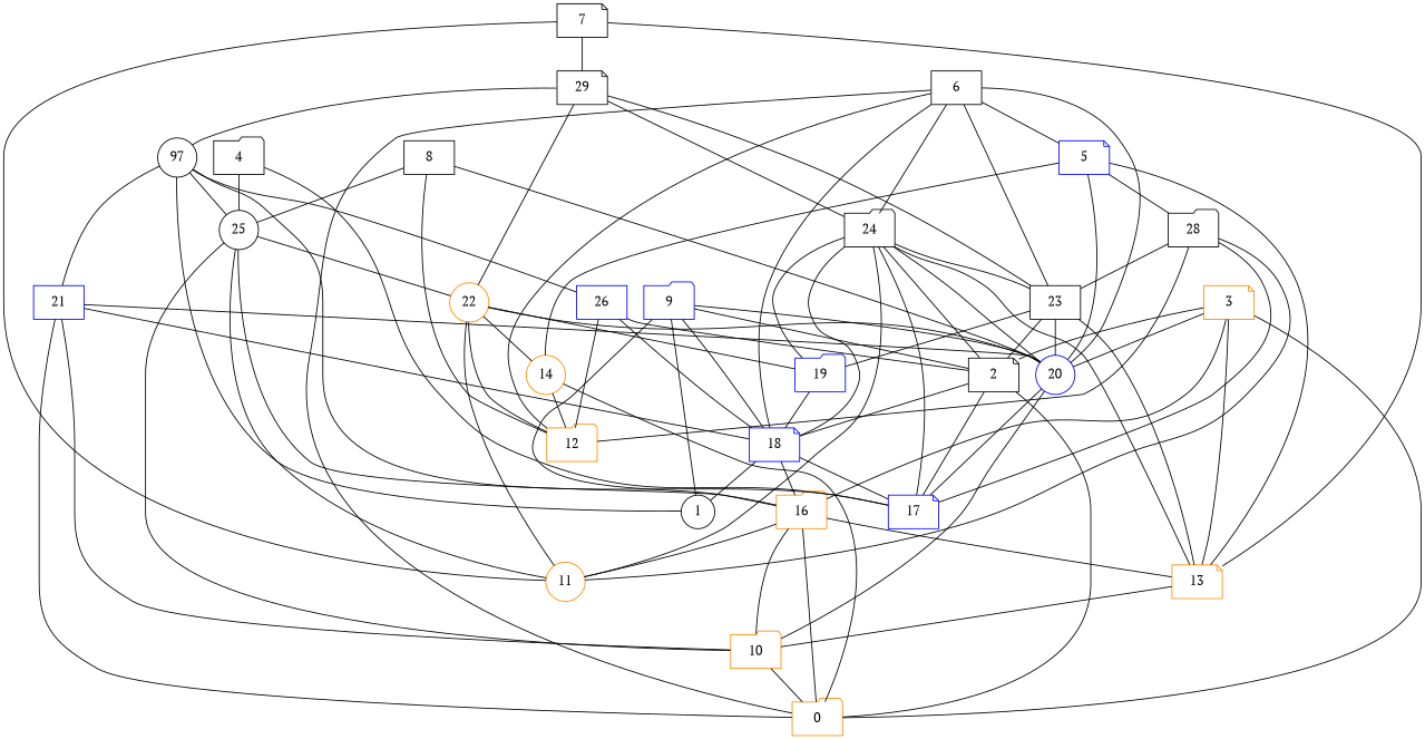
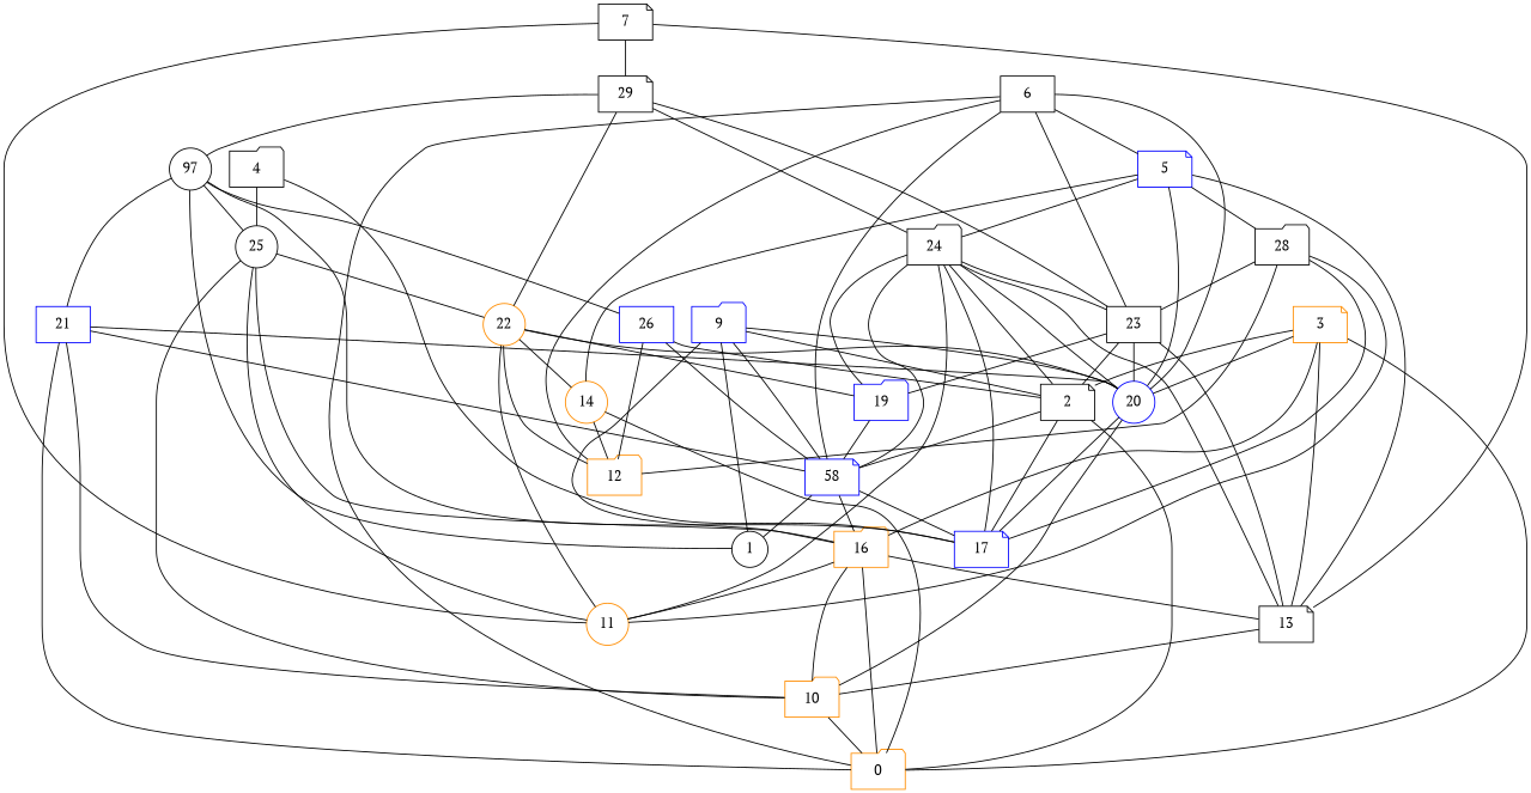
  digraph {
    fontname="PT Serif"
    node [color=black fontname="PT Serif" shape=folder]
    edge [color=black dir=none fontname="PT Serif"]
    4
    17 [color=blue shape=note]
    25 [shape=circle]
    19 [color=blue]
-   18 [color=blue shape=note]
+   18 [color=blue shape=note label=58]
    1 [shape=circle]
    16 [color=darkorange]
    n8 [label=97 shape=circle]
    21 [color=blue shape=box]
    26 [color=blue shape=box]
    10 [color=darkorange]
    0 [color=darkorange]
    7 [shape=note]
    29 [shape=note]
    11 [color=darkorange shape=circle]
-   13 [color=darkorange shape=note]
+   13 [shape=note]
    23 [shape=box]
    22 [color=darkorange shape=circle]
    24
    28
    12 [color=darkorange]
    20 [color=blue shape=circle]
    2 [shape=note]
-   8 [shape=box]
    6 [shape=box]
    5 [color=blue shape=note]
    3 [color=darkorange shape=note]
    9 [color=blue]
    14 [color=darkorange shape=circle]
    subgraph sub_1 {
      4
      17
      25
      19
      18
      1
      16
      n8
      21
      26
      10
      0
      7
      29
      11
      13
      23
      22
      24
      28
      12
      20
      2
-     8
      6
      5
      3
      9
      14
    }
    4 -> 17
    4 -> 25
    25 -> 16
    25 -> 10
    25 -> 11
    25 -> 22
    19 -> 18
    18 -> 17
    18 -> 1
    18 -> 16
    16 -> 10
    16 -> 0
    16 -> 11
    16 -> 13
    n8 -> 17
    n8 -> 25
    n8 -> 1
    n8 -> 21
    n8 -> 26
    21 -> 18
    21 -> 10
    21 -> 0
    21 -> 20
    26 -> 18
    26 -> 12
    26 -> 2
    10 -> 0
    7 -> 29
    7 -> 11
    7 -> 13
    29 -> n8
    29 -> 23
    29 -> 22
    29 -> 24
    13 -> 10
    23 -> 19
    23 -> 13
    23 -> 20
    23 -> 2
    22 -> 19
    22 -> 11
    22 -> 12
    22 -> 20
    22 -> 14
    24 -> 17
    24 -> 19
    24 -> 18
    24 -> 11
    24 -> 13
    24 -> 23
    24 -> 20
    24 -> 2
    28 -> 17
    28 -> 11
    28 -> 23
    28 -> 12
    20 -> 17
    20 -> 10
    2 -> 17
    2 -> 18
    2 -> 0
-   8 -> 25
-   8 -> 12
-   8 -> 20
    6 -> 18
    6 -> 0
    6 -> 23
    6 -> 12
    6 -> 20
    6 -> 5
    5 -> 13
-   6 -> 24
+   5 -> 24
    5 -> 28
    5 -> 20
    5 -> 14
    3 -> 16
    3 -> 0
    3 -> 13
    3 -> 20
    3 -> 2
    9 -> 18
    9 -> 1
    9 -> 16
    9 -> 20
    9 -> 2
    14 -> 0
    14 -> 12
  }
